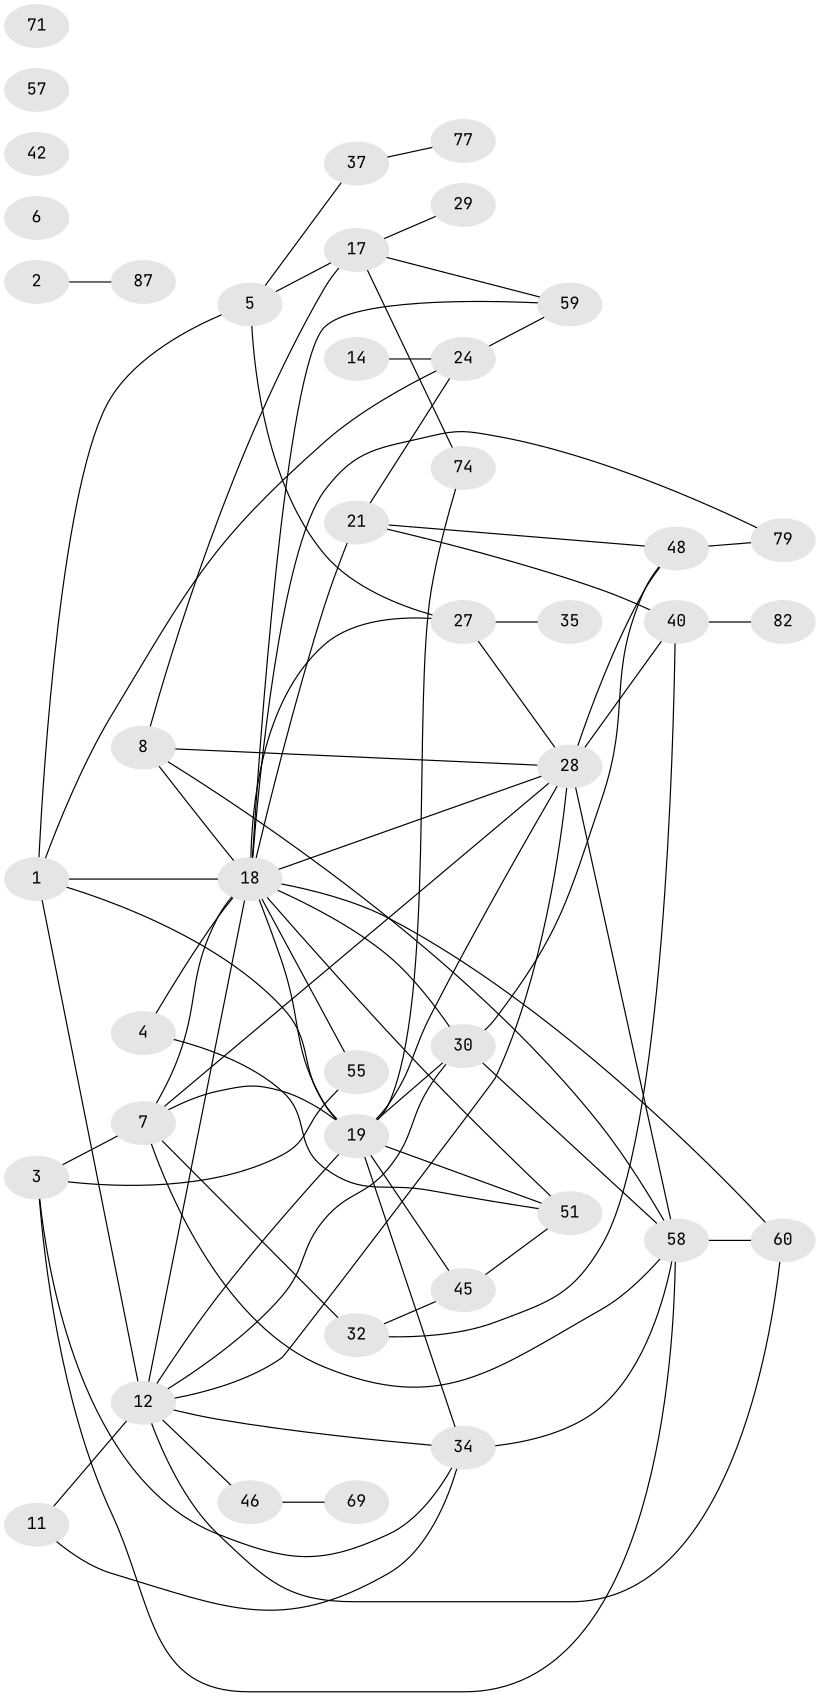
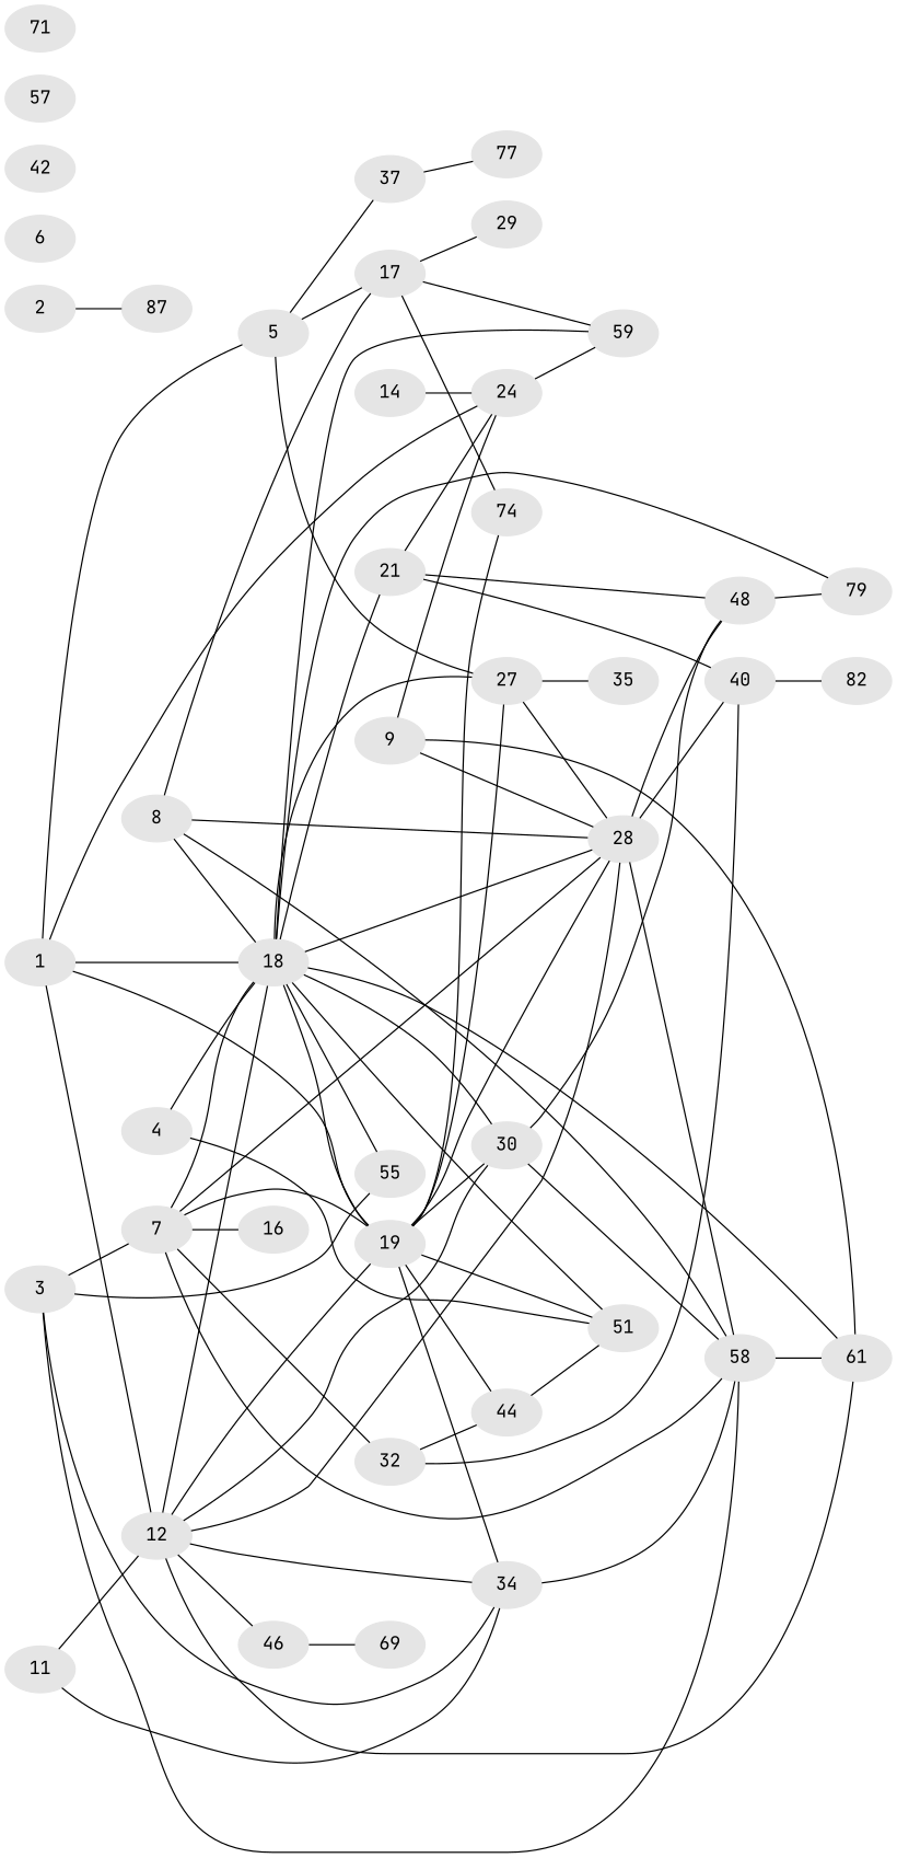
  graph {
    fontname="JetBrains Mono"
    rankdir=LR
    node [color=gray90 fontname="JetBrains Mono" style=filled]
    edge [fontname="JetBrains Mono"]
    1 [super="+31"]
    5 [super="+73"]
    12 [super="+26+14"]
    18 [super="+25+38+62"]
    19 [super="+20+52"]
    24 [super="+49"]
    27 [super="+72+50"]
    17 [super="+23"]
    37
    34 [super="+80"]
    28 [super="+53"]
-   60
+   60 [label=61]
    30 [super="+36+42+64"]
    46
    55
    51
    n17 [label=59]
    21
    79
    74
-   44 [super="+65" label=45]
+   44 [super="+65"]
    35
    2
    87
    3 [super="+81+86"]
    7 [super="+13"]
    58 [super="+63"]
+   16 [super="+33"]
    32
    4 [super="+10"]
    29
    77
    6
    40 [super="+59"]
    48 [super="+70+83"]
    8 [super="+45"]
+   9 [super="+43"]
    11
    69
    n40 [label=14]
    82
    n42 [label=42]
    57
    71
    1 -- 5
    1 -- 12
    1 -- 18
    1 -- 19
    1 -- 24
    5 -- 27
    5 -- 17
    5 -- 37
    12 -- 18 [weight=2]
    12 -- 19
    12 -- 34
    12 -- 28
    12 -- 60 [weight=2]
    12 -- 30
    12 -- 46
    18 -- 19 [weight=2]
    18 -- 27 [weight=2]
    18 -- 28
    18 -- 60
    18 -- 30
    18 -- 55 [weight=2]
    18 -- 51
    18 -- n17 [weight=2]
    18 -- 21
    18 -- 79
+   19 -- 27
    19 -- 34
    19 -- 28
    19 -- 30
    19 -- 51
    19 -- 74
    19 -- 44
    24 -- n17
    27 -- 28
    27 -- 35
    17 -- n17
    17 -- 74
    17 -- 29
    37 -- 77
    34 -- 58
    28 -- 58
    28 -- 40
    28 -- 48
    30 -- 58
    30 -- 48
    46 -- 69
    21 -- 24
    21 -- 40
    21 -- 48
    44 -- 51
    2 -- 87
    3 -- 34
    3 -- 55
    3 -- 7 [weight=2]
    3 -- 58
    7 -- 18
    7 -- 19
    7 -- 28
    7 -- 58
+   7 -- 16
    7 -- 32
    58 -- 60
    32 -- 44
    32 -- 40
    4 -- 18
    4 -- 51
    40 -- 82
    48 -- 79
    8 -- 18
    8 -- 17
    8 -- 28 [weight=2]
    8 -- 58
+   9 -- 24
+   9 -- 28
+   9 -- 60
    11 -- 12
    11 -- 34
    n40 -- 24
  }
